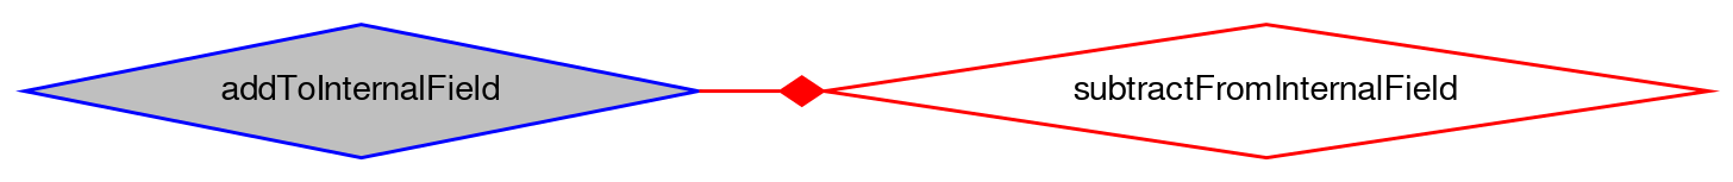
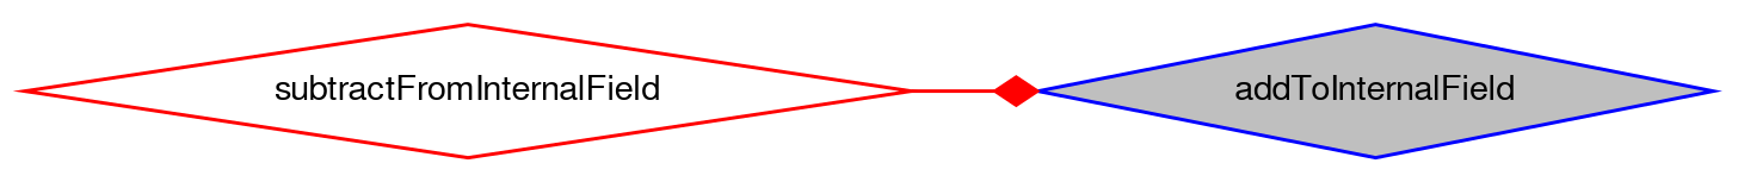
  digraph {
    rankdir=LR
    node [fontname=FreeSans fontsize=10 shape=diamond]
    n1 [color=blue fillcolor=grey75 fontcolor=black height=0.2 label=addToInternalField style=filled width=0.4]
    n2 [color=red height=0.2 label=subtractFromInternalField width=0.4]
-   n1 -> n2 [color=red fontname=FreeSans fontsize=10 labelfontname=FreeSans labelfontsize=10 style=solid arrowhead=diamond]
+   n2 -> n1 [color=red fontname=FreeSans fontsize=10 labelfontname=FreeSans labelfontsize=10 style=solid arrowhead=diamond]
  }
